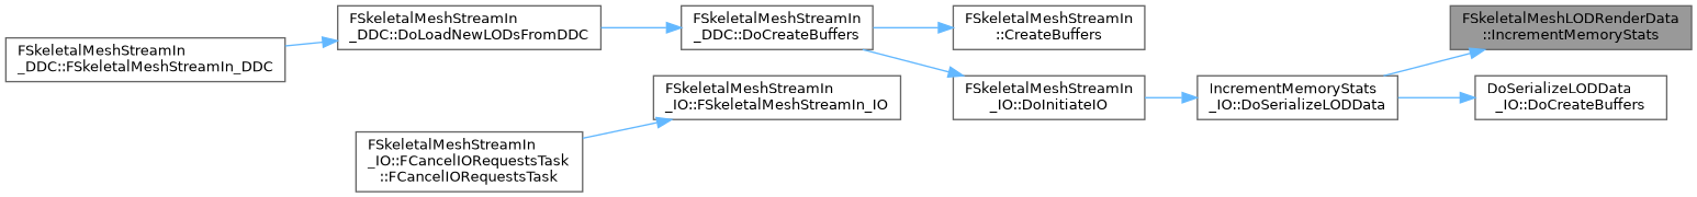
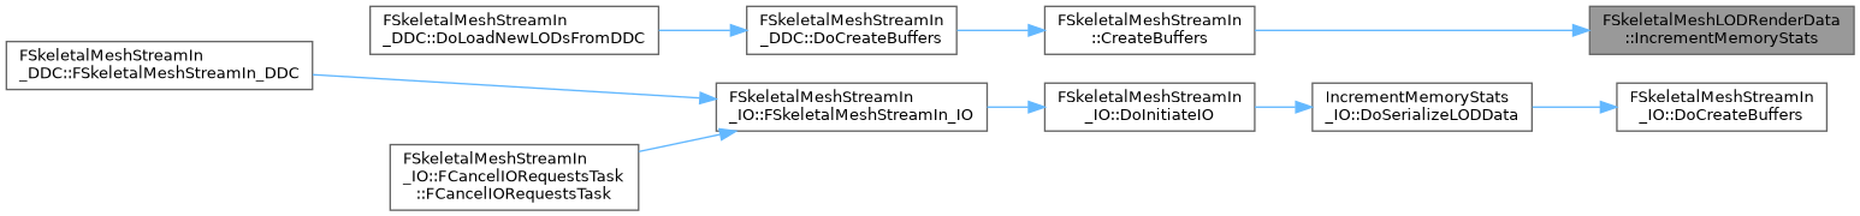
  digraph {
    rankdir=RL
    node [color=grey40 fillcolor=white fontname=Helvetica fontsize=10 shape=box style=filled]
    edge [color=steelblue1 dir=back fontname=Helvetica fontsize=10 labelfontname=Helvetica labelfontsize=10 style=solid]
    n1 [color=gray40 fillcolor=grey60 fontcolor=black height=0.2 label="FSkeletalMeshLODRenderData\l::IncrementMemoryStats" width=0.4]
    n2 [height=0.2 label="FSkeletalMeshStreamIn\l::CreateBuffers" width=0.4]
    n3 [height=0.2 label="FSkeletalMeshStreamIn\l_DDC::DoCreateBuffers" width=0.4]
    n4 [height=0.2 label="FSkeletalMeshStreamIn\l_DDC::DoLoadNewLODsFromDDC" width=0.4]
-   n5 [height=0.2 label="DoSerializeLODData\l_IO::DoCreateBuffers" width=0.4]
+   n5 [height=0.2 label="FSkeletalMeshStreamIn\l_IO::DoCreateBuffers" width=0.4]
    n6 [height=0.2 label="IncrementMemoryStats\l_IO::DoSerializeLODData" width=0.4]
    n7 [height=0.2 label="FSkeletalMeshStreamIn\l_DDC::FSkeletalMeshStreamIn_DDC" width=0.4]
    n8 [height=0.2 label="FSkeletalMeshStreamIn\l_IO::DoInitiateIO" width=0.4]
    n9 [height=0.2 label="FSkeletalMeshStreamIn\l_IO::FSkeletalMeshStreamIn_IO" width=0.4]
    n10 [height=0.2 label="FSkeletalMeshStreamIn\l_IO::FCancelIORequestsTask\l::FCancelIORequestsTask" width=0.4]
-   n1 -> n6
+   n1 -> n2
    n2 -> n3
    n3 -> n4
-   n4 -> n7
+   n9 -> n7
    n5 -> n6
    n6 -> n8
-   n8 -> n3
+   n8 -> n9
    n9 -> n10
  }
